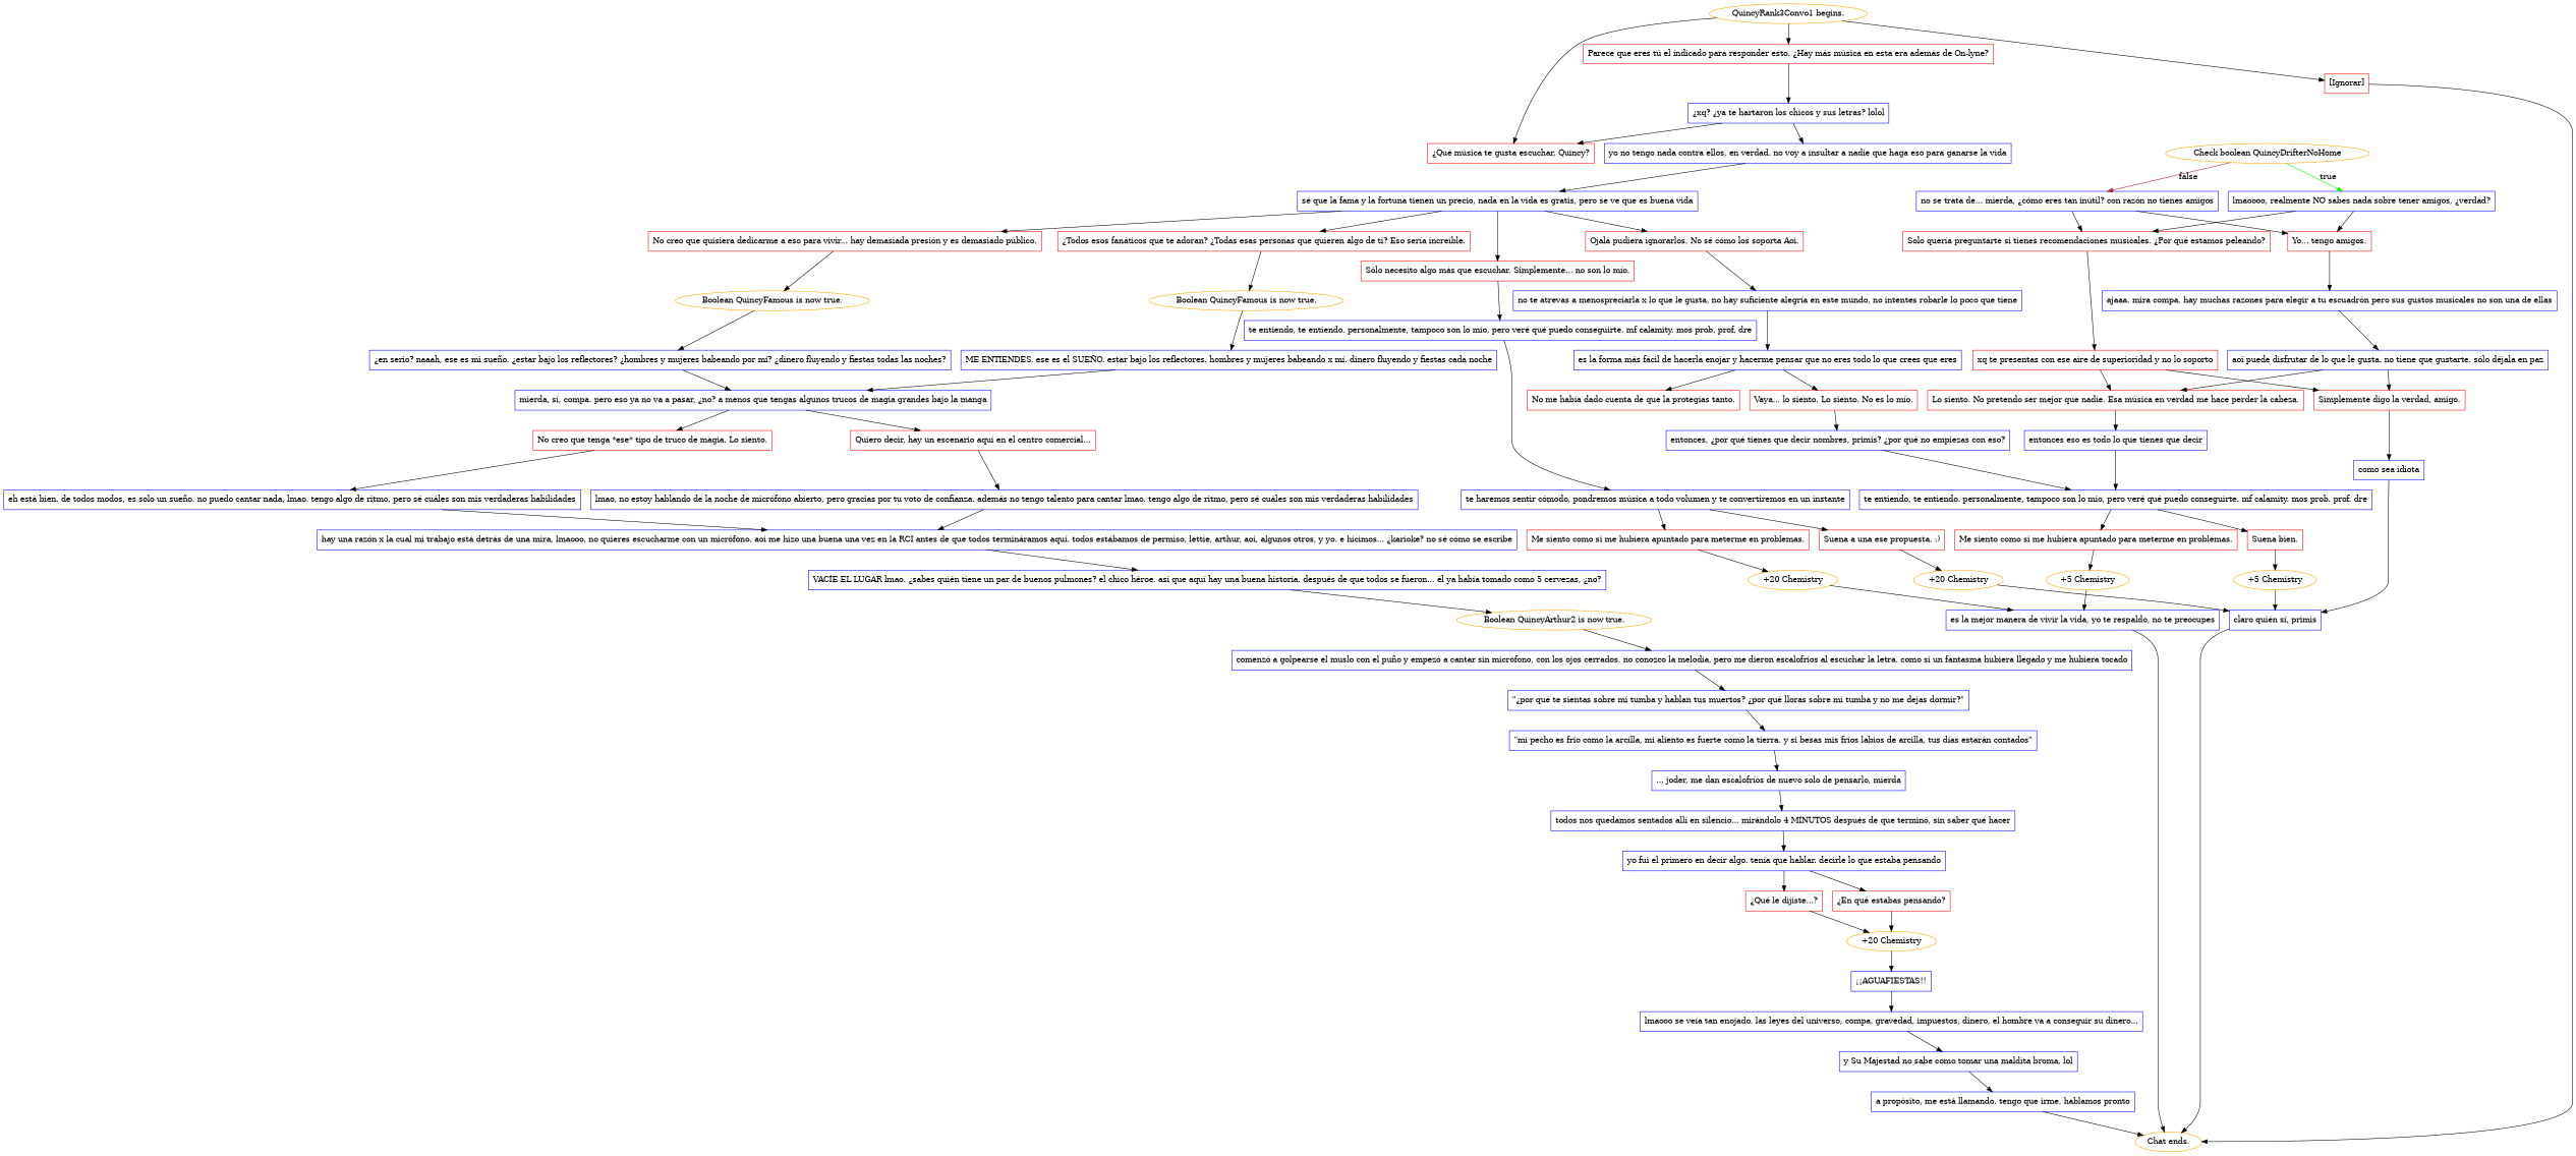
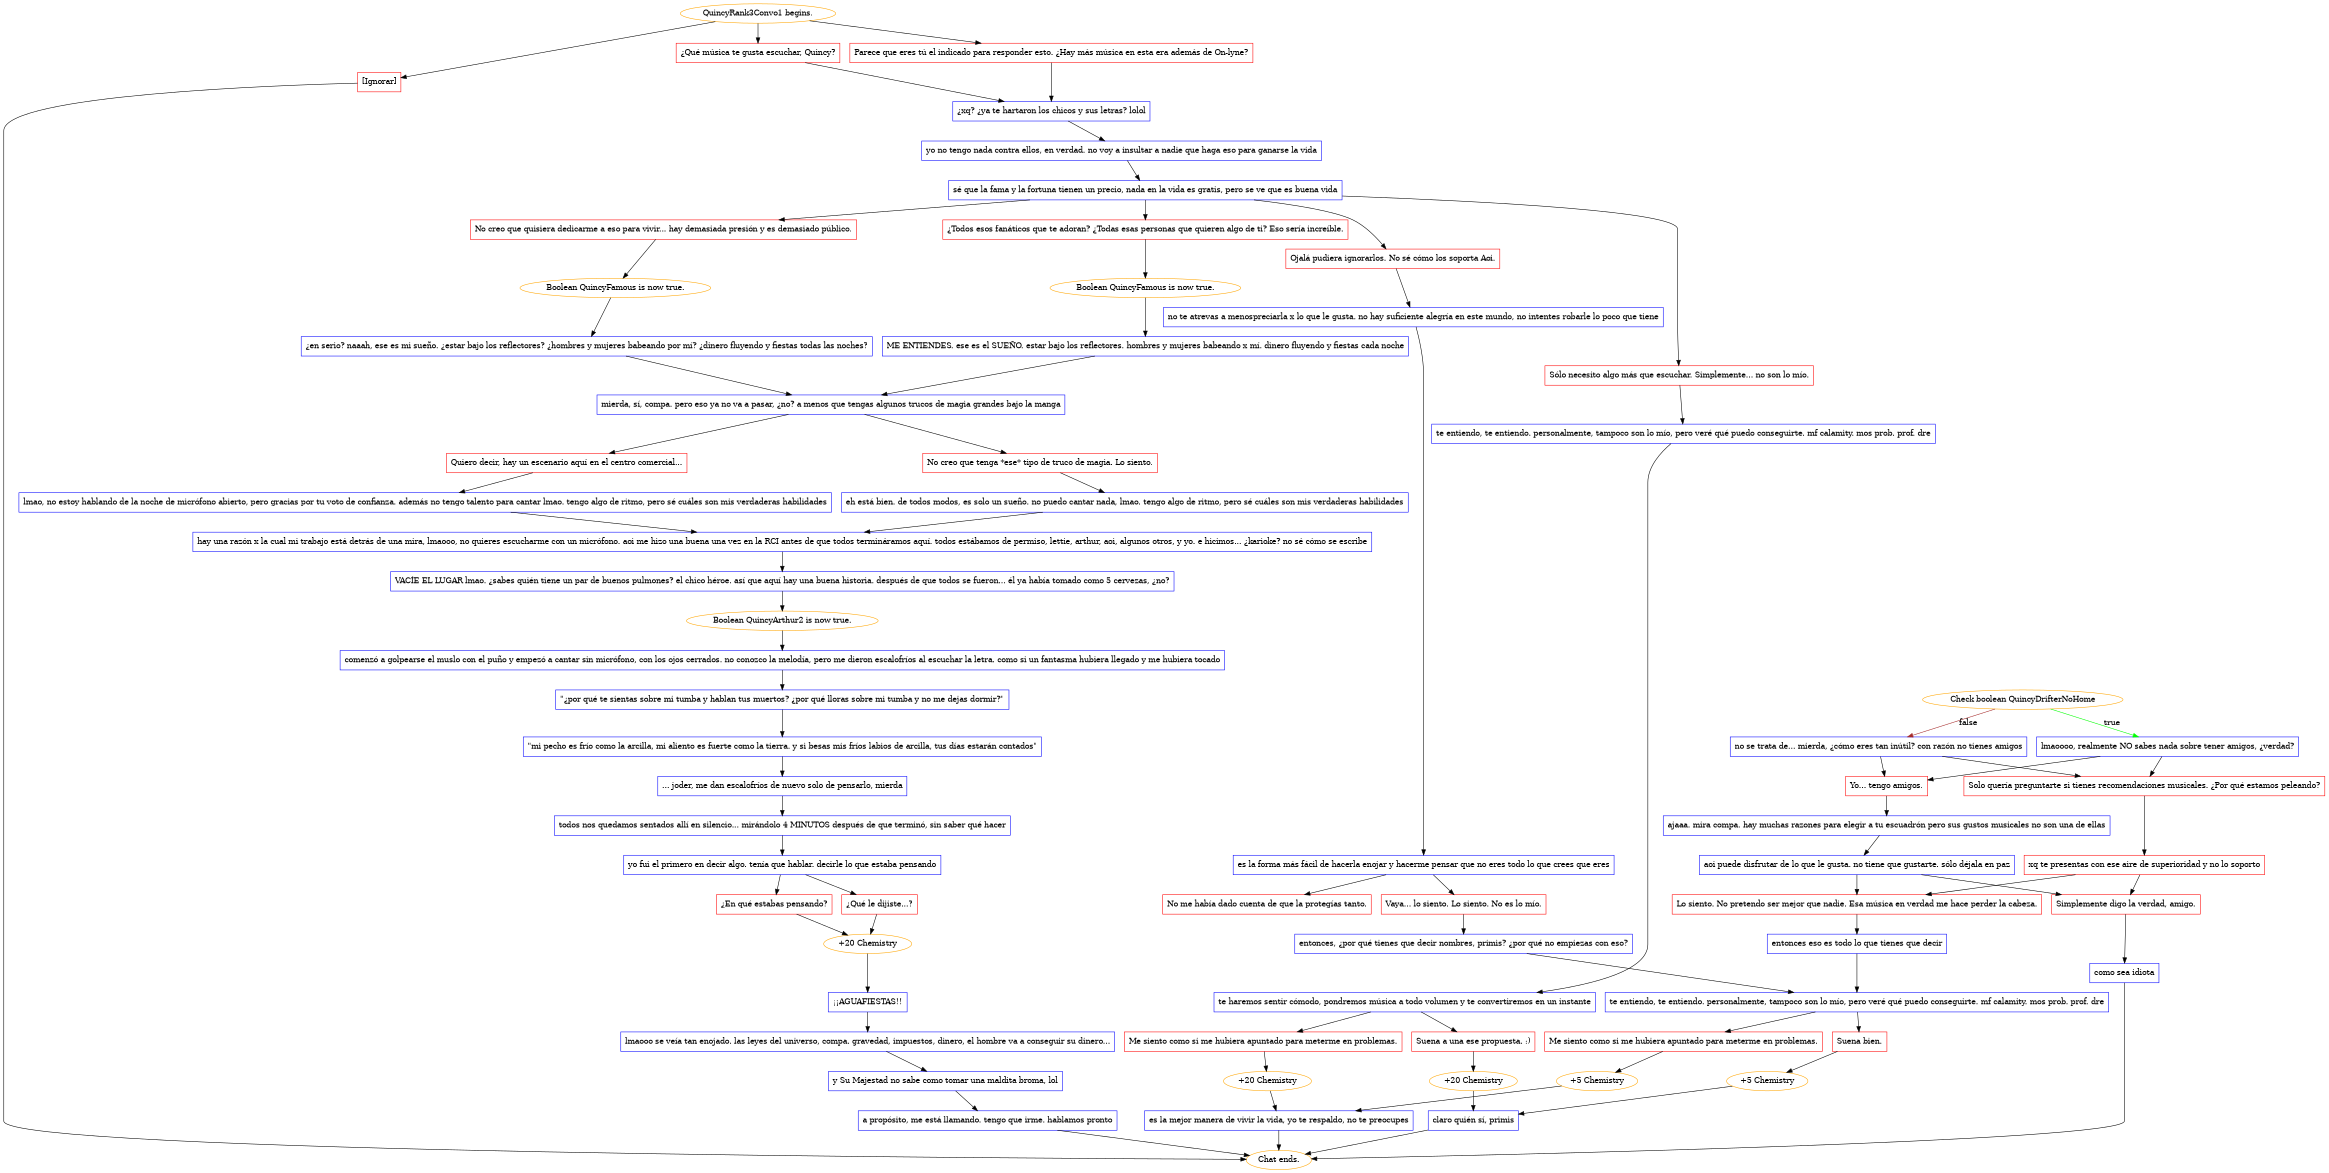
  digraph {
    node [color=blue shape=box]
    "QuincyRank3Convo1 begins." [color=orange shape=""]
    n2 [color=red label="Parece que eres tú el indicado para responder esto. ¿Hay más música en esta era además de On-lyne?"]
    n3 [color=red label="¿Qué música te gusta escuchar, Quincy?"]
    n4 [color=red label="[Ignorar]"]
    n5 [label="¿xq? ¿ya te hartaron los chicos y sus letras? lolol"]
    "Chat ends." [color=orange shape=""]
    n7 [label="yo no tengo nada contra ellos, en verdad. no voy a insultar a nadie que haga eso para ganarse la vida"]
    n8 [label="sé que la fama y la fortuna tienen un precio, nada en la vida es gratis, pero se ve que es buena vida"]
    n9 [color=red label="Sólo necesito algo más que escuchar. Simplemente... no son lo mío."]
    n10 [color=red label="No creo que quisiera dedicarme a eso para vivir... hay demasiada presión y es demasiado público."]
    n11 [color=red label="¿Todos esos fanáticos que te adoran? ¿Todas esas personas que quieren algo de ti? Eso sería increíble."]
    n12 [color=red label="Ojalá pudiera ignorarlos. No sé cómo los soporta Aoi."]
    n13 [label="te entiendo, te entiendo. personalmente, tampoco son lo mío, pero veré qué puedo conseguirte. mf calamity. mos prob. prof. dre"]
    n14 [color=orange label="Boolean QuincyFamous is now true." shape=""]
    n15 [color=orange label="Boolean QuincyFamous is now true." shape=""]
    n16 [label="no te atrevas a menospreciarla x lo que le gusta. no hay suficiente alegría en este mundo, no intentes robarle lo poco que tiene"]
    n17 [label="te haremos sentir cómodo, pondremos música a todo volumen y te convertiremos en un instante"]
    n18 [label="¿en serio? naaah, ese es mi sueño. ¿estar bajo los reflectores? ¿hombres y mujeres babeando por mí? ¿dinero fluyendo y fiestas todas las noches?"]
    n19 [label="ME ENTIENDES. ese es el SUEÑO. estar bajo los reflectores. hombres y mujeres babeando x mí. dinero fluyendo y fiestas cada noche"]
    n20 [label="es la forma más fácil de hacerla enojar y hacerme pensar que no eres todo lo que crees que eres"]
    n21 [color=red label="Suena a una ese propuesta. :)"]
    n22 [color=red label="Me siento como si me hubiera apuntado para meterme en problemas."]
    n23 [label="mierda, sí, compa. pero eso ya no va a pasar, ¿no? a menos que tengas algunos trucos de magia grandes bajo la manga"]
    n24 [color=red label="Vaya... lo siento. Lo siento. No es lo mío."]
    n25 [color=red label="No me había dado cuenta de que la protegías tanto."]
    n26 [color=orange label="+20 Chemistry" shape=""]
    n27 [color=orange label="+20 Chemistry" shape=""]
    n28 [color=red label="Quiero decir, hay un escenario aquí en el centro comercial..."]
    n29 [color=red label="No creo que tenga *ese* tipo de truco de magia. Lo siento."]
    n30 [label="entonces, ¿por qué tienes que decir nombres, primis? ¿por qué no empiezas con eso?"]
    n31 [label="claro quién sí, primis"]
    n32 [label="es la mejor manera de vivir la vida, yo te respaldo, no te preocupes"]
    n33 [label="lmao, no estoy hablando de la noche de micrófono abierto, pero gracias por tu voto de confianza. además no tengo talento para cantar lmao. tengo algo de ritmo, pero sé cuáles son mis verdaderas habilidades"]
    n34 [label="eh está bien. de todos modos, es solo un sueño. no puedo cantar nada, lmao. tengo algo de ritmo, pero sé cuáles son mis verdaderas habilidades"]
    n35 [label="te entiendo, te entiendo. personalmente, tampoco son lo mío, pero veré qué puedo conseguirte. mf calamity. mos prob. prof. dre"]
    n36 [color=orange label="Check boolean QuincyDrifterNoHome" shape=""]
    n37 [label="lmaoooo, realmente NO sabes nada sobre tener amigos, ¿verdad?"]
    n38 [label="no se trata de... mierda, ¿cómo eres tan inútil? con razón no tienes amigos"]
    n39 [label="hay una razón x la cual mi trabajo está detrás de una mira, lmaooo, no quieres escucharme con un micrófono. aoi me hizo una buena una vez en la RCI antes de que todos termináramos aquí. todos estábamos de permiso, lettie, arthur, aoi, algunos otros, y yo. e hicimos... ¿karioke? no sé cómo se escribe"]
    n40 [color=red label="Suena bien."]
    n41 [color=red label="Me siento como si me hubiera apuntado para meterme en problemas."]
    n42 [color=red label="Yo... tengo amigos."]
    n43 [color=red label="Solo quería preguntarte si tienes recomendaciones musicales. ¿Por qué estamos peleando?"]
    n44 [label="VACÍE EL LUGAR lmao. ¿sabes quién tiene un par de buenos pulmones? el chico héroe. así que aquí hay una buena historia. después de que todos se fueron... él ya había tomado como 5 cervezas, ¿no?"]
    n45 [color=orange label="+5 Chemistry" shape=""]
    n46 [color=orange label="+5 Chemistry" shape=""]
    n47 [label="ajaaa. mira compa. hay muchas razones para elegir a tu escuadrón pero sus gustos musicales no son una de ellas"]
    n48 [color=red label="xq te presentas con ese aire de superioridad y no lo soporto"]
    n49 [color=orange label="Boolean QuincyArthur2 is now true." shape=""]
    n50 [label="aoi puede disfrutar de lo que le gusta. no tiene que gustarte. sólo déjala en paz"]
    n51 [color=red label="Lo siento. No pretendo ser mejor que nadie. Esa música en verdad me hace perder la cabeza."]
    n52 [color=red label="Simplemente digo la verdad, amigo."]
    n53 [label="comenzó a golpearse el muslo con el puño y empezó a cantar sin micrófono, con los ojos cerrados. no conozco la melodía, pero me dieron escalofríos al escuchar la letra. como si un fantasma hubiera llegado y me hubiera tocado"]
    n54 [label="entonces eso es todo lo que tienes que decir"]
    n55 [label="como sea idiota"]
    n56 [label="\"¿por qué te sientas sobre mi tumba y hablan tus muertos? ¿por qué lloras sobre mi tumba y no me dejas dormir?\""]
    n57 [label="\"mi pecho es frío como la arcilla, mi aliento es fuerte como la tierra. y si besas mis fríos labios de arcilla, tus días estarán contados\""]
    n58 [label="... joder, me dan escalofríos de nuevo solo de pensarlo, mierda"]
    n59 [label="todos nos quedamos sentados allí en silencio... mirándolo 4 MINUTOS después de que terminó, sin saber qué hacer"]
    n60 [label="yo fui el primero en decir algo. tenía que hablar. decirle lo que estaba pensando"]
    n61 [color=red label="¿Qué le dijiste...?"]
    n62 [color=red label="¿En qué estabas pensando?"]
    n63 [color=orange label="+20 Chemistry" shape=""]
    n64 [label="¡¡AGUAFIESTAS!!"]
    n65 [label="lmaooo se veía tan enojado. las leyes del universo, compa. gravedad, impuestos, dinero, el hombre va a conseguir su dinero..."]
    n66 [label="y Su Majestad no sabe como tomar una maldita broma, lol"]
    n67 [label="a propósito, me está llamando. tengo que irme. hablamos pronto"]
    "QuincyRank3Convo1 begins." -> n2
    "QuincyRank3Convo1 begins." -> n3
    "QuincyRank3Convo1 begins." -> n4
    n2 -> n5
-   n5 -> n3
+   n3 -> n5
    n4 -> "Chat ends."
    n5 -> n7
    n7 -> n8
    n8 -> n9
    n8 -> n10
    n8 -> n11
    n8 -> n12
    n9 -> n13
    n10 -> n14
    n11 -> n15
    n12 -> n16
    n13 -> n17
    n14 -> n18
    n15 -> n19
    n16 -> n20
    n17 -> n21
    n17 -> n22
    n18 -> n23
    n19 -> n23
    n20 -> n24
    n20 -> n25
    n21 -> n26
    n22 -> n27
    n23 -> n28
    n23 -> n29
    n24 -> n30
    n26 -> n31
    n27 -> n32
    n28 -> n33
    n29 -> n34
    n30 -> n35
    n31 -> "Chat ends."
    n32 -> "Chat ends."
    n33 -> n39
    n34 -> n39
    n35 -> n40
    n35 -> n41
    n36 -> n37 [color=green label=true]
    n36 -> n38 [color=brown label=false]
    n37 -> n42
    n37 -> n43
    n38 -> n42
    n38 -> n43
    n39 -> n44
    n40 -> n45
    n41 -> n46
    n42 -> n47
    n43 -> n48
    n44 -> n49
    n45 -> n31
    n46 -> n32
    n47 -> n50
    n48 -> n51
    n48 -> n52
    n49 -> n53
    n50 -> n51
    n50 -> n52
    n51 -> n54
    n52 -> n55
    n53 -> n56
    n54 -> n35
-   n55 -> n31
+   n55 -> "Chat ends."
    n56 -> n57
    n57 -> n58
    n58 -> n59
    n59 -> n60
    n60 -> n61
    n60 -> n62
    n61 -> n63
    n62 -> n63
    n63 -> n64
    n64 -> n65
    n65 -> n66
    n66 -> n67
    n67 -> "Chat ends."
  }
